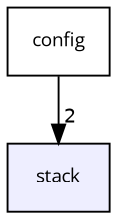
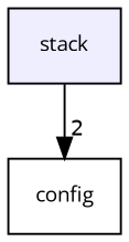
  digraph {
    compound=true
    fontname="Open Sans"
    node [fontname="Open Sans" fontsize=10 shape=box]
    n1 [fillcolor="#eeeeff" label=stack pencolor=black style=filled]
    n2 [label=config]
-   n2 -> n1 [headlabel=2 labeldistance=1.5 labelfontname=Helvetica labelfontsize=10 fontname="Open Sans"]
+   n1 -> n2 [headlabel=2 labeldistance=1.5 labelfontname=Helvetica labelfontsize=10 fontname="Open Sans"]
  }
